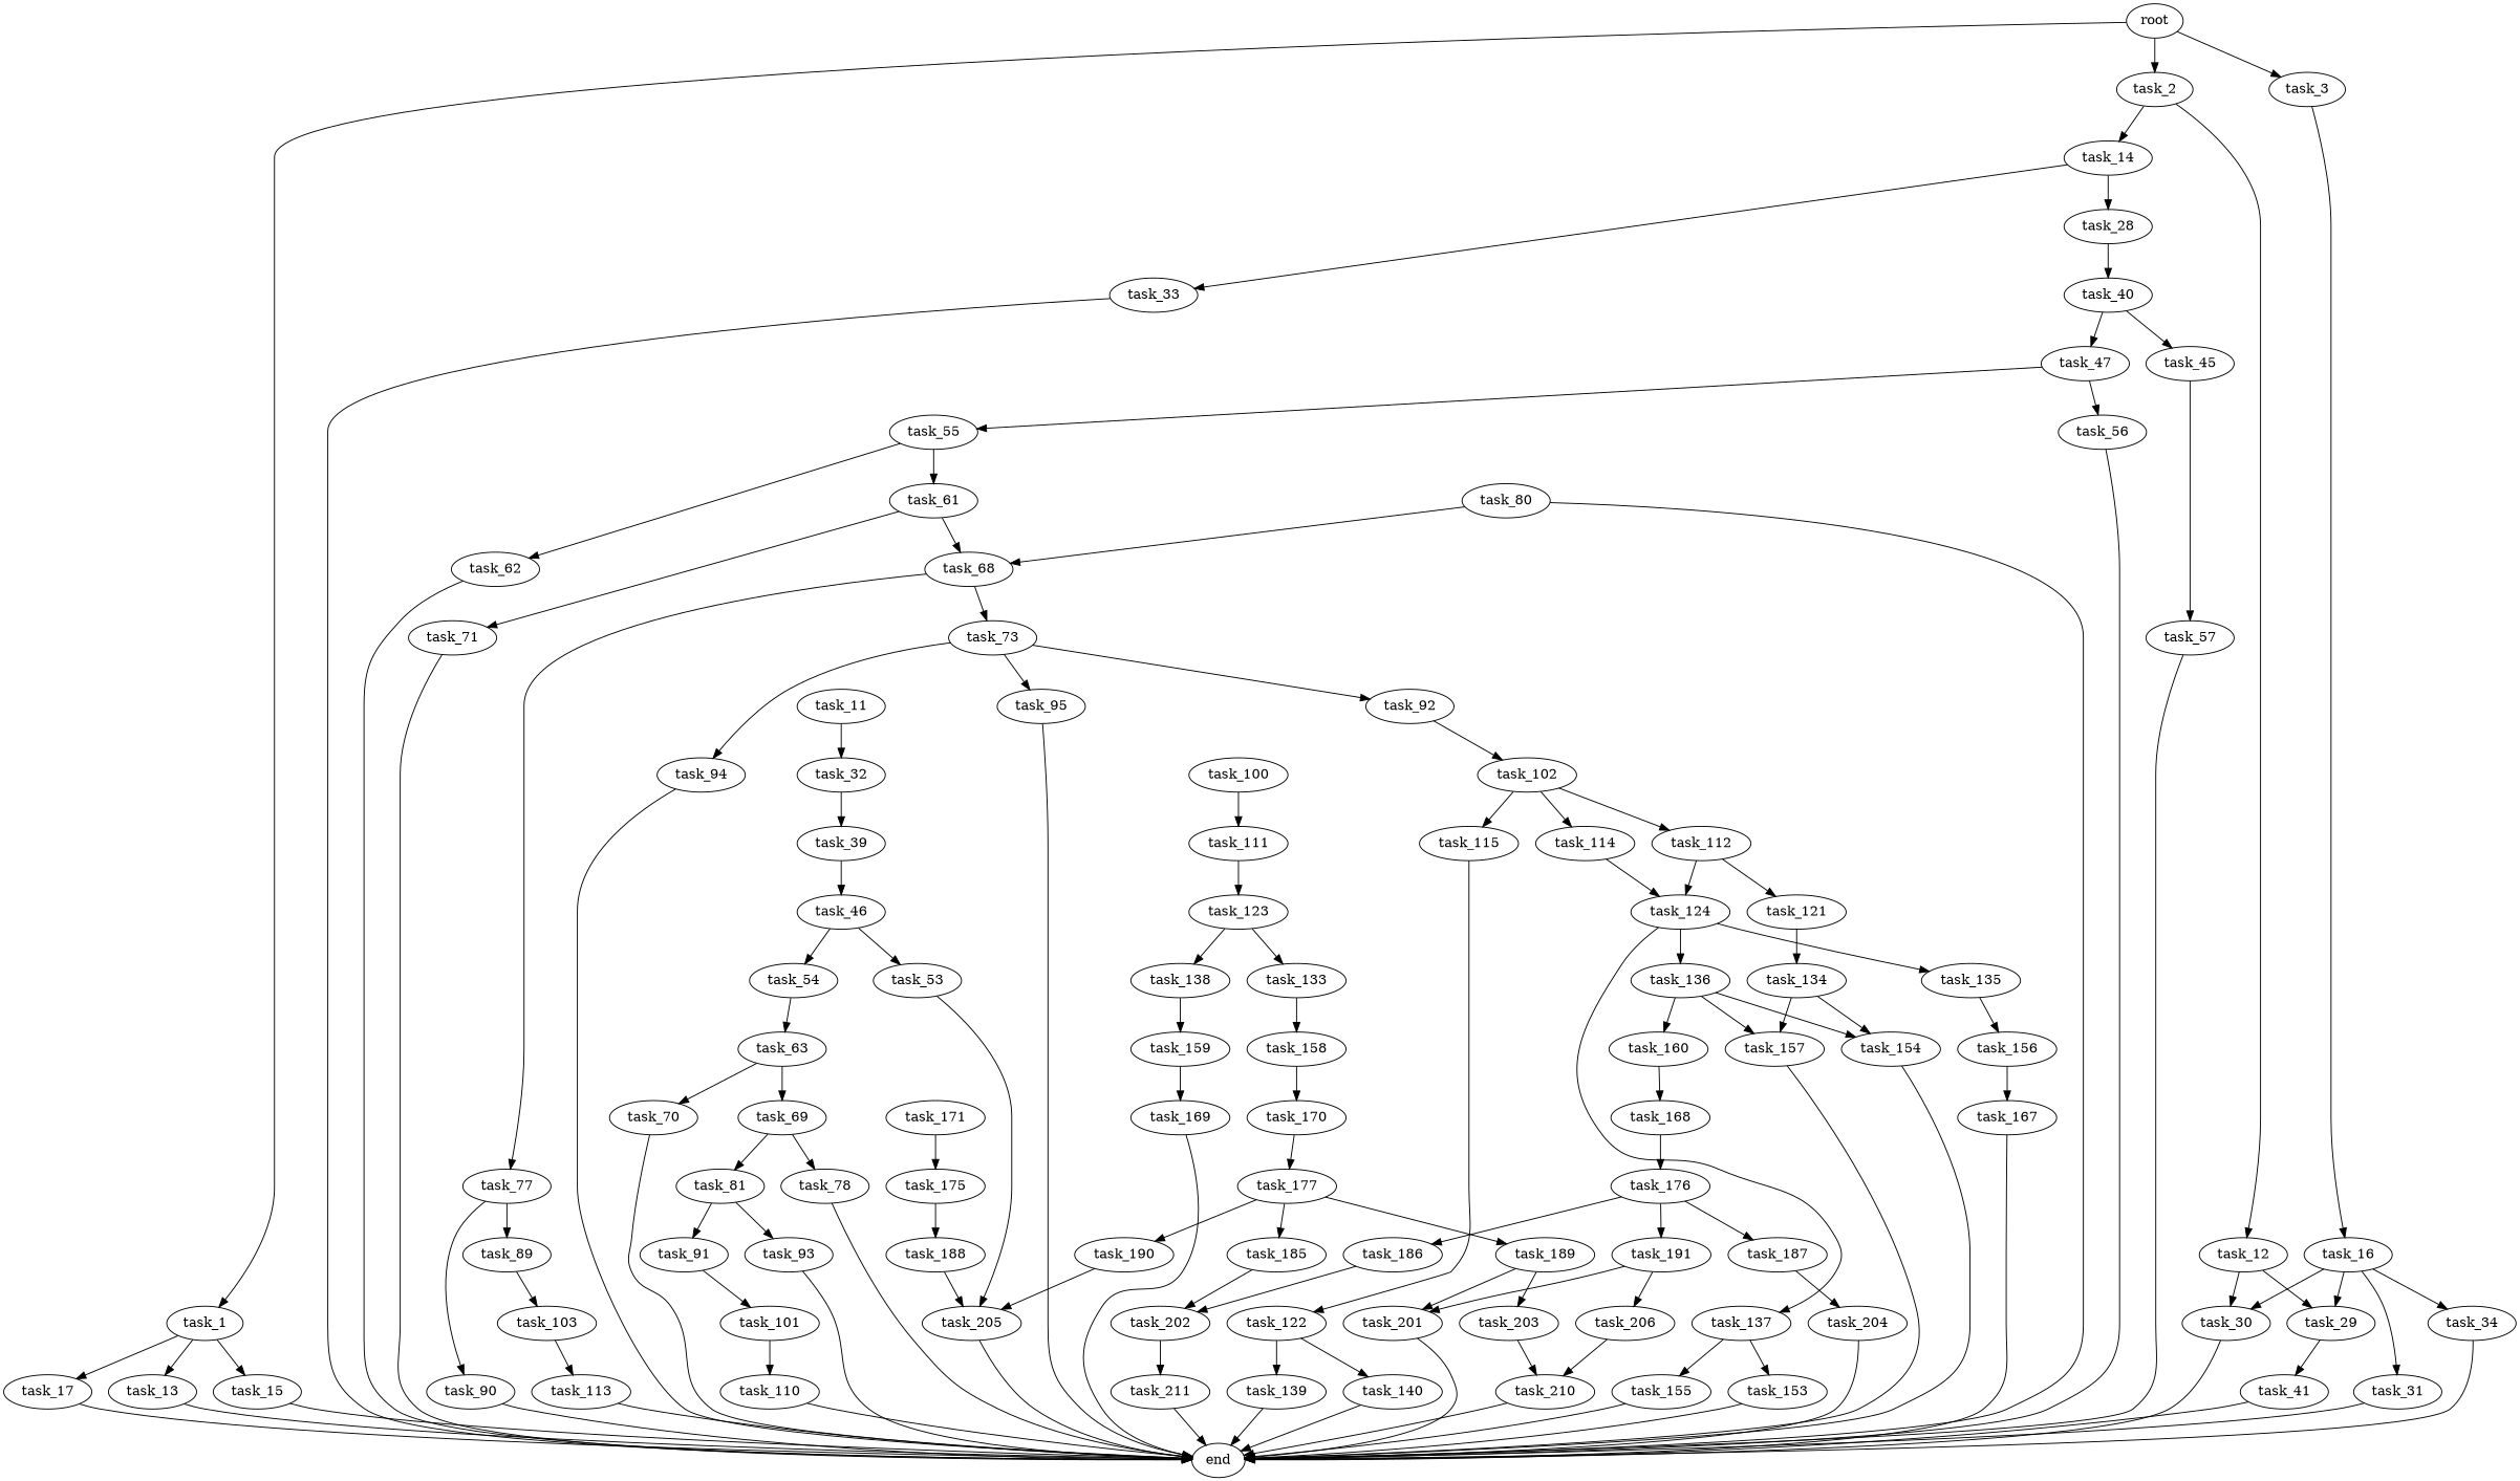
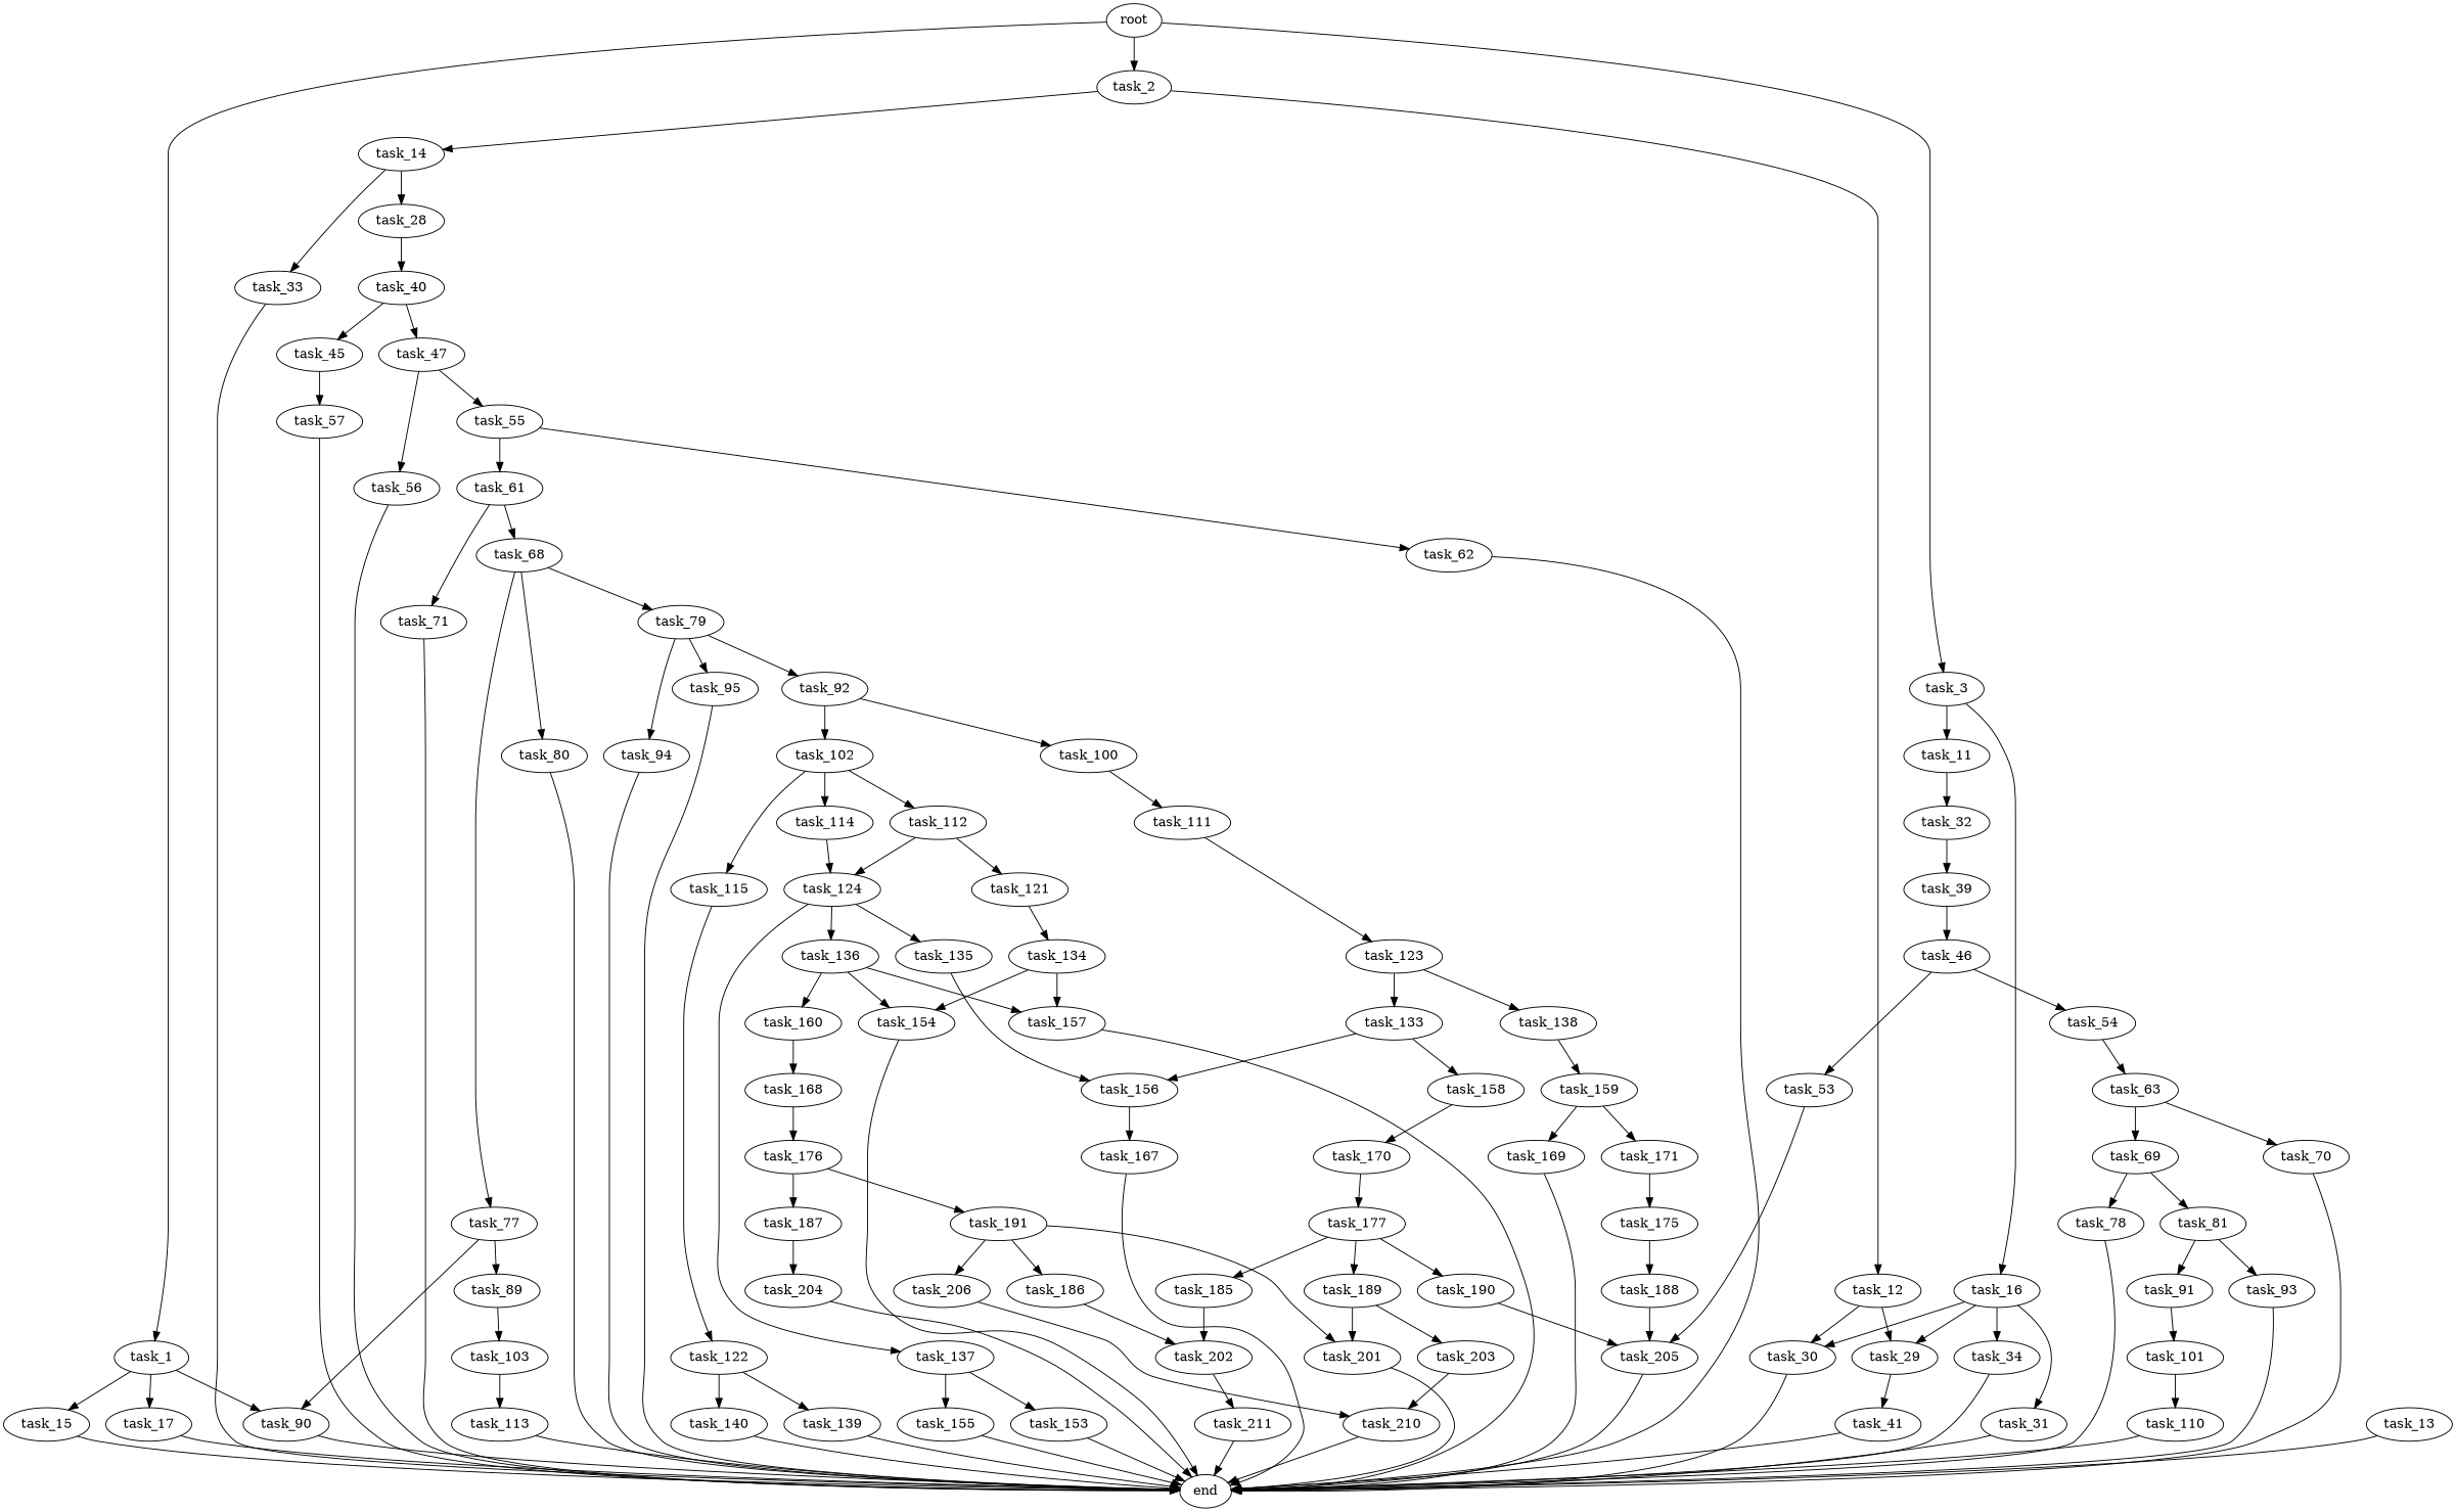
  digraph {
    root
    task_1
    task_2
    task_3
    task_13
    task_15
    task_17
    task_12
    task_14
    task_11
    task_16
    end
    task_29
    task_30
    task_28
    task_33
    task_32
    task_31
    task_34
    task_39
    task_41
    task_40
    task_45
    task_47
    task_46
    task_53
    task_54
    task_57
    task_55
    task_56
    task_205
    task_63
    task_61
    task_62
    task_69
    task_70
    task_68
    task_71
    task_77
-   task_79 [label=task_73]
+   task_79
    task_80
    task_78
    task_81
    task_89
    task_90
    task_92
    task_94
    task_95
    task_91
    task_93
    task_103
    task_100
    task_102
    task_101
    task_113
    task_110
    task_111
    task_112
    task_114
    task_115
    task_123
    task_121
    task_124
    task_122
    task_133
    task_138
    task_134
    task_135
    task_136
    task_137
    task_139
    task_140
    task_154
    task_157
    task_156
    task_158
    task_159
    task_160
    task_153
    task_155
    task_167
    task_170
    task_168
    task_169
    task_171
    task_177
    task_175
    task_176
    task_186
    task_187
    task_191
    task_185
    task_189
    task_190
    task_188
    task_202
    task_204
    task_201
    task_206
    task_203
    task_211
    task_210
    root -> task_1
    root -> task_2
    root -> task_3
-   task_1 -> task_13
+   task_1 -> task_90
    task_1 -> task_15
    task_1 -> task_17
    task_2 -> task_12
    task_2 -> task_14
+   task_3 -> task_11
    task_3 -> task_16
    task_13 -> end
    task_15 -> end
    task_17 -> end
    task_12 -> task_29
    task_12 -> task_30
    task_14 -> task_28
    task_14 -> task_33
    task_11 -> task_32
    task_16 -> task_29
    task_16 -> task_30
    task_16 -> task_31
    task_16 -> task_34
    task_29 -> task_41
    task_30 -> end
    task_28 -> task_40
    task_33 -> end
    task_32 -> task_39
    task_31 -> end
    task_34 -> end
    task_39 -> task_46
    task_41 -> end
    task_40 -> task_45
    task_40 -> task_47
    task_45 -> task_57
    task_47 -> task_55
    task_47 -> task_56
    task_46 -> task_53
    task_46 -> task_54
    task_53 -> task_205
    task_54 -> task_63
    task_57 -> end
    task_55 -> task_61
    task_55 -> task_62
    task_56 -> end
    task_205 -> end
    task_63 -> task_69
    task_63 -> task_70
    task_61 -> task_68
    task_61 -> task_71
    task_62 -> end
    task_69 -> task_78
    task_69 -> task_81
    task_70 -> end
    task_68 -> task_77
    task_68 -> task_79
-   task_80 -> task_68
+   task_68 -> task_80
    task_71 -> end
    task_77 -> task_89
    task_77 -> task_90
    task_79 -> task_92
    task_79 -> task_94
    task_79 -> task_95
    task_80 -> end
    task_78 -> end
    task_81 -> task_91
    task_81 -> task_93
    task_89 -> task_103
    task_90 -> end
+   task_92 -> task_100
    task_92 -> task_102
    task_94 -> end
    task_95 -> end
    task_91 -> task_101
    task_93 -> end
    task_103 -> task_113
    task_100 -> task_111
    task_102 -> task_112
    task_102 -> task_114
    task_102 -> task_115
    task_101 -> task_110
    task_113 -> end
    task_110 -> end
    task_111 -> task_123
    task_112 -> task_121
    task_112 -> task_124
    task_114 -> task_124
    task_115 -> task_122
    task_123 -> task_133
    task_123 -> task_138
    task_121 -> task_134
    task_124 -> task_135
    task_124 -> task_136
    task_124 -> task_137
    task_122 -> task_139
    task_122 -> task_140
+   task_133 -> task_156
    task_133 -> task_158
    task_138 -> task_159
    task_134 -> task_154
    task_134 -> task_157
    task_135 -> task_156
    task_136 -> task_154
    task_136 -> task_157
    task_136 -> task_160
    task_137 -> task_153
    task_137 -> task_155
    task_139 -> end
    task_140 -> end
    task_154 -> end
    task_157 -> end
    task_156 -> task_167
    task_158 -> task_170
    task_159 -> task_169
+   task_159 -> task_171
    task_160 -> task_168
    task_153 -> end
    task_155 -> end
    task_167 -> end
    task_170 -> task_177
    task_168 -> task_176
    task_169 -> end
    task_171 -> task_175
    task_177 -> task_185
    task_177 -> task_189
    task_177 -> task_190
    task_175 -> task_188
-   task_176 -> task_186
+   task_191 -> task_186
    task_176 -> task_187
    task_176 -> task_191
    task_186 -> task_202
    task_187 -> task_204
    task_191 -> task_201
    task_191 -> task_206
    task_185 -> task_202
    task_189 -> task_201
    task_189 -> task_203
    task_190 -> task_205
    task_188 -> task_205
    task_202 -> task_211
    task_204 -> end
    task_201 -> end
    task_206 -> task_210
    task_203 -> task_210
    task_211 -> end
    task_210 -> end
  }
